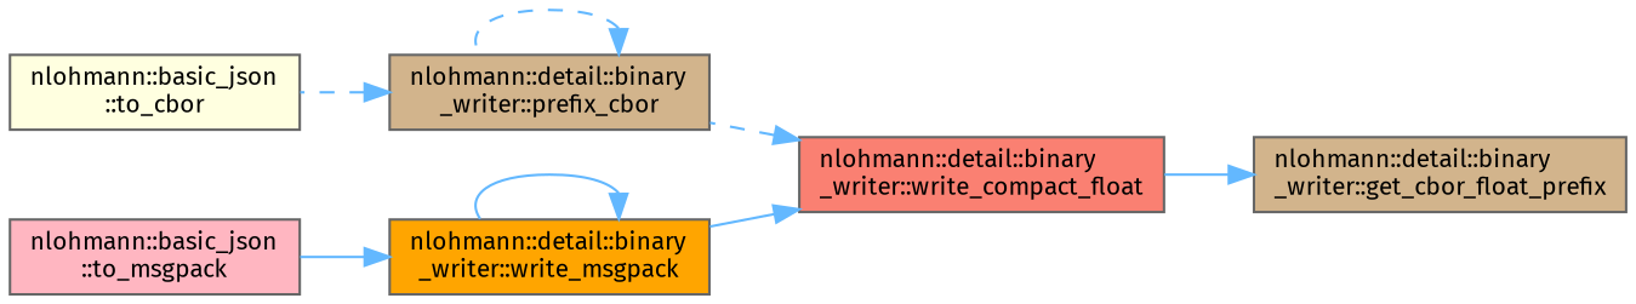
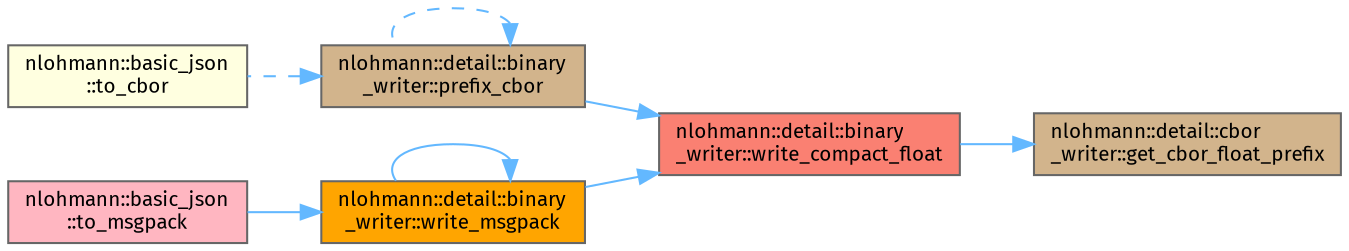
  digraph {
    fontname="Fira Sans"
    rankdir=RL
    node [color=grey40 fillcolor=tan fontname="Fira Sans" fontsize=10 shape=box style=filled]
    edge [color=steelblue1 dir=back fontname="Fira Sans" fontsize=10 labelfontname=Helvetica labelfontsize=10 style=solid]
-   n1 [color=gray40 fontcolor=black height=0.2 label="nlohmann::detail::binary\l_writer::get_cbor_float_prefix" width=0.4]
+   n1 [color=gray40 fontcolor=black height=0.2 label="nlohmann::detail::cbor\l_writer::get_cbor_float_prefix" width=0.4]
    n2 [fillcolor=salmon height=0.2 label="nlohmann::detail::binary\l_writer::write_compact_float" width=0.4]
    n3 [height=0.2 label="nlohmann::detail::binary\l_writer::prefix_cbor" width=0.4]
    n4 [fillcolor=orange height=0.2 label="nlohmann::detail::binary\l_writer::write_msgpack" width=0.4]
    n5 [fillcolor=lightyellow height=0.2 label="nlohmann::basic_json\l::to_cbor" width=0.4]
    n6 [fillcolor=lightpink height=0.2 label="nlohmann::basic_json\l::to_msgpack" width=0.4]
    n1 -> n2
-   n2 -> n3 [style=dashed]
+   n2 -> n3
    n2 -> n4
    n3 -> n3 [style=dashed]
    n3 -> n5 [style=dashed]
    n4 -> n4
    n4 -> n6
  }
